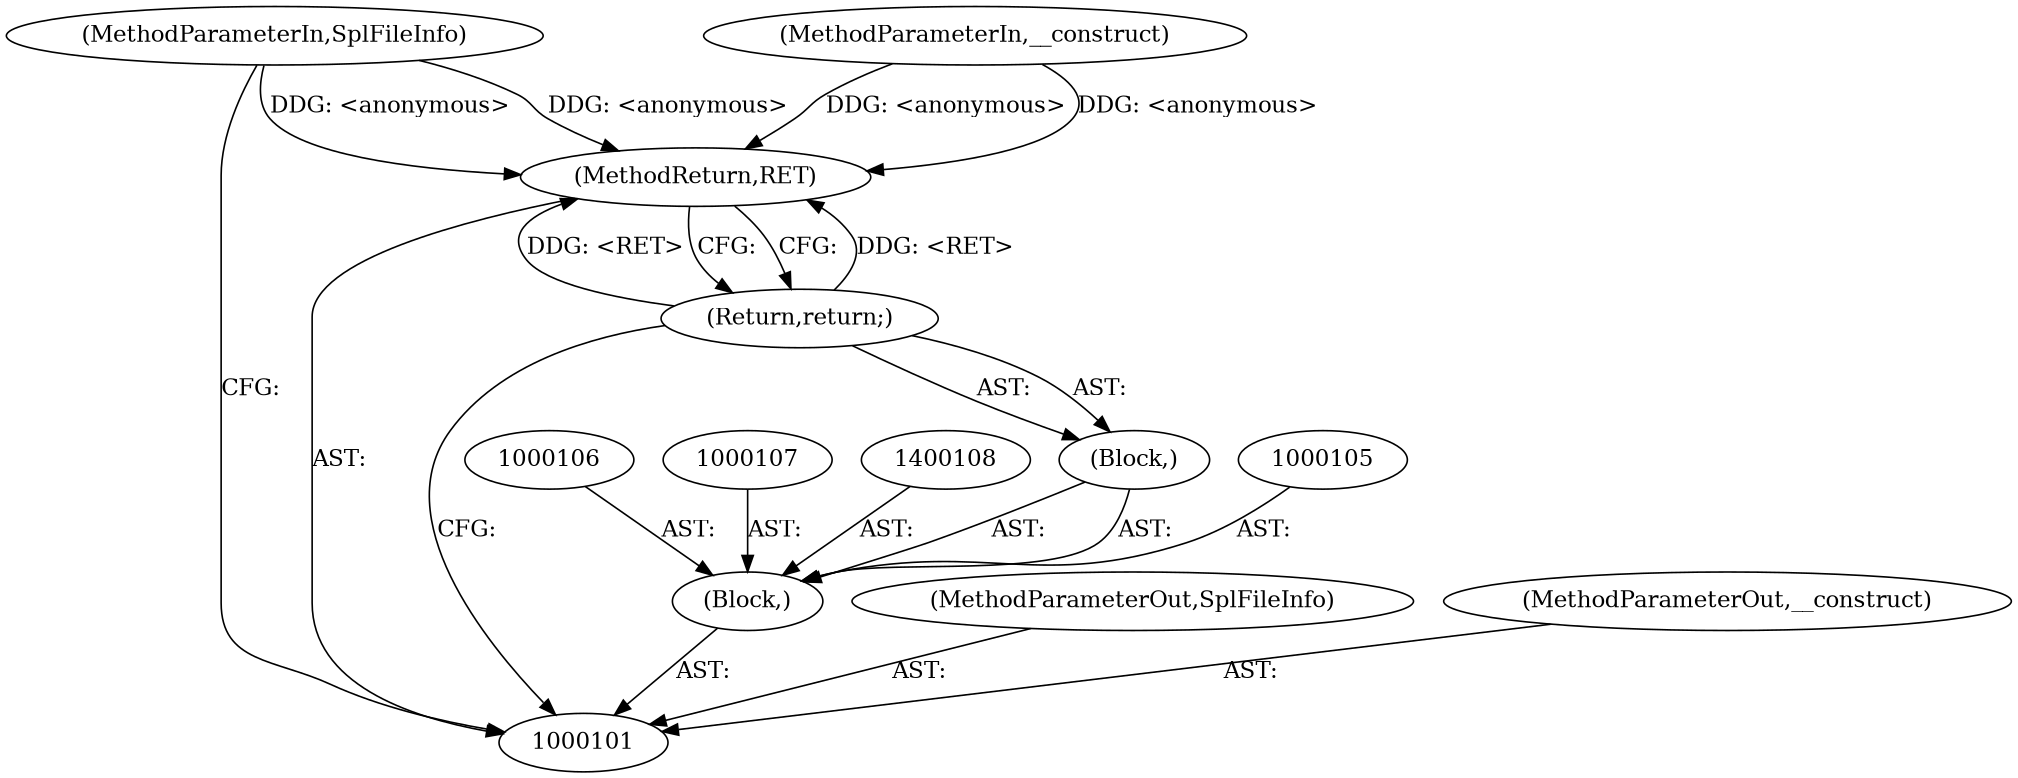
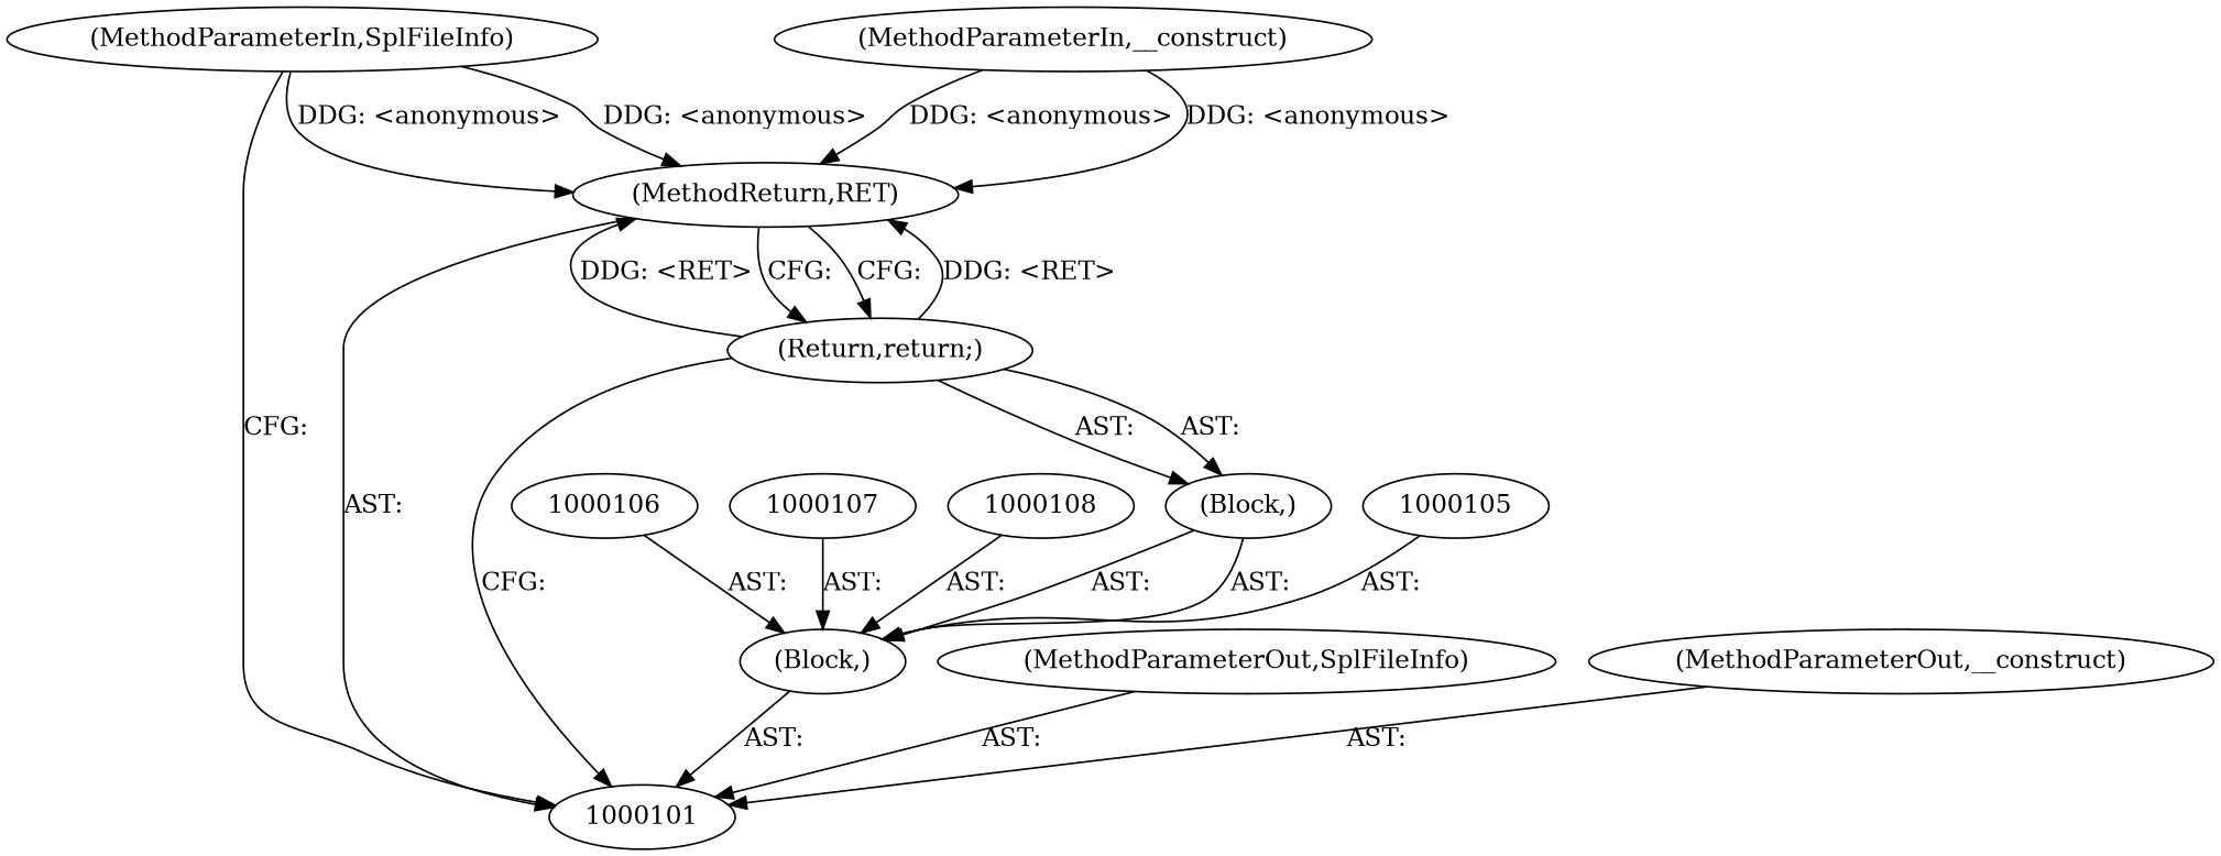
  digraph {
    n1 [label="(MethodReturn,RET)"]
    n2 [label="(Return,return;)"]
    1000101
    n4 [label="(Block,)"]
    n5 [label="(MethodParameterIn,SplFileInfo)"]
    n6 [label="(MethodParameterOut,SplFileInfo)"]
    n7 [label="(MethodParameterIn,__construct)"]
    n8 [label="(MethodParameterOut,__construct)"]
    n9 [label="(Block,)"]
    1000105
    1000106
    1000107
-   1000108 [label=1400108]
+   1000108
    n1 -> n2 [label="CFG: "]
    n1 -> n2 [label="CFG: "]
    n1 -> 1000101 [label="AST: "]
    n2 -> n1 [label="DDG: <RET>"]
    n2 -> n1 [label="DDG: <RET>"]
    n2 -> 1000101 [label="CFG: "]
    n2 -> n4 [label="AST: "]
    n2 -> n4 [label="AST: "]
    n4 -> n9 [label="AST: "]
    n4 -> n9 [label="AST: "]
    n5 -> n1 [label="DDG: <anonymous>"]
    n5 -> n1 [label="DDG: <anonymous>"]
    n5 -> 1000101 [label="CFG: "]
    n6 -> 1000101 [label="AST: "]
    n7 -> n1 [label="DDG: <anonymous>"]
    n7 -> n1 [label="DDG: <anonymous>"]
    n8 -> 1000101 [label="AST: "]
    n9 -> 1000101 [label="AST: "]
    1000105 -> n9 [label="AST: "]
    1000106 -> n9 [label="AST: "]
    1000107 -> n9 [label="AST: "]
    1000108 -> n9 [label="AST: "]
  }
